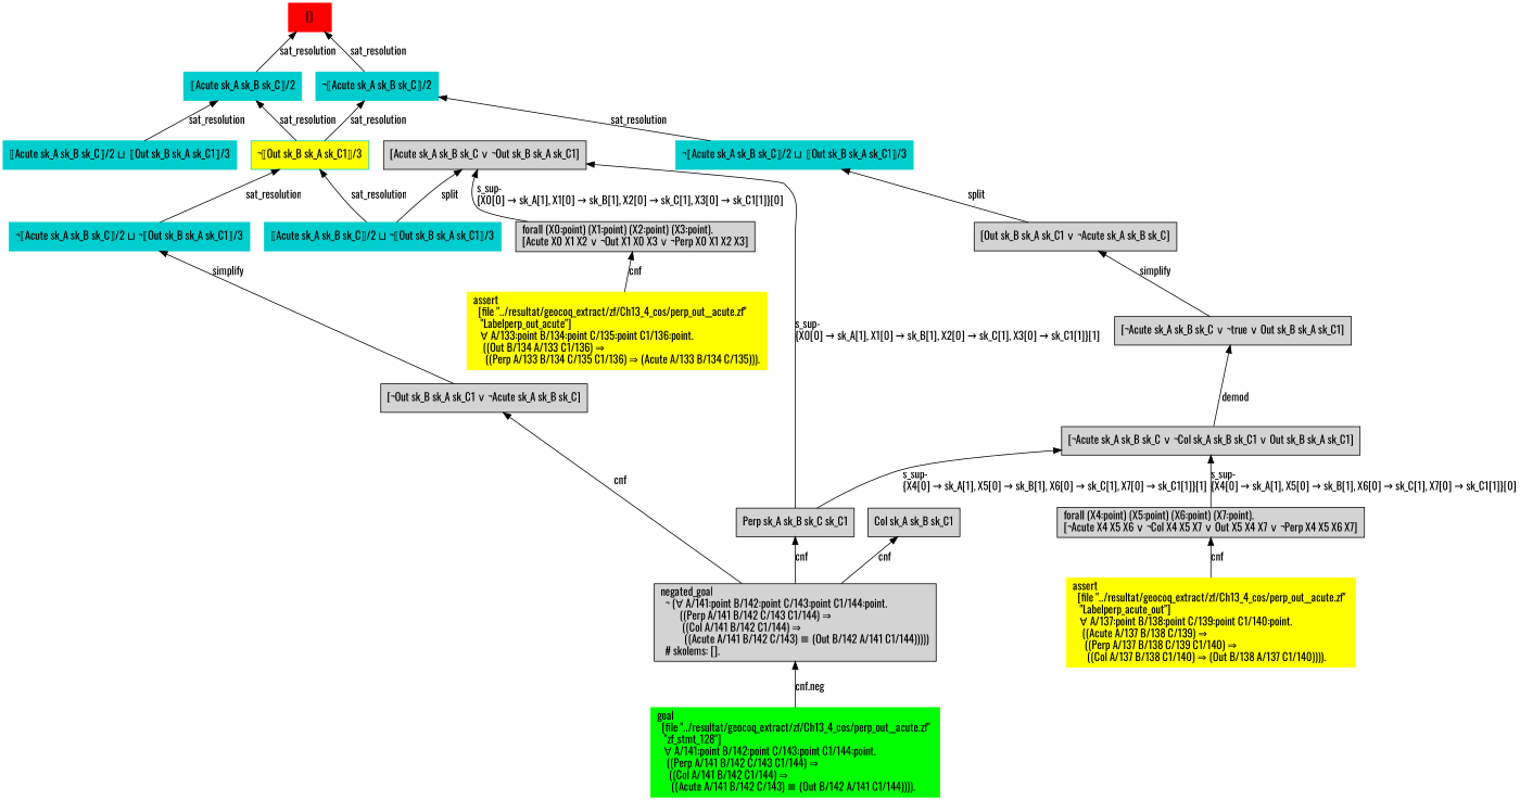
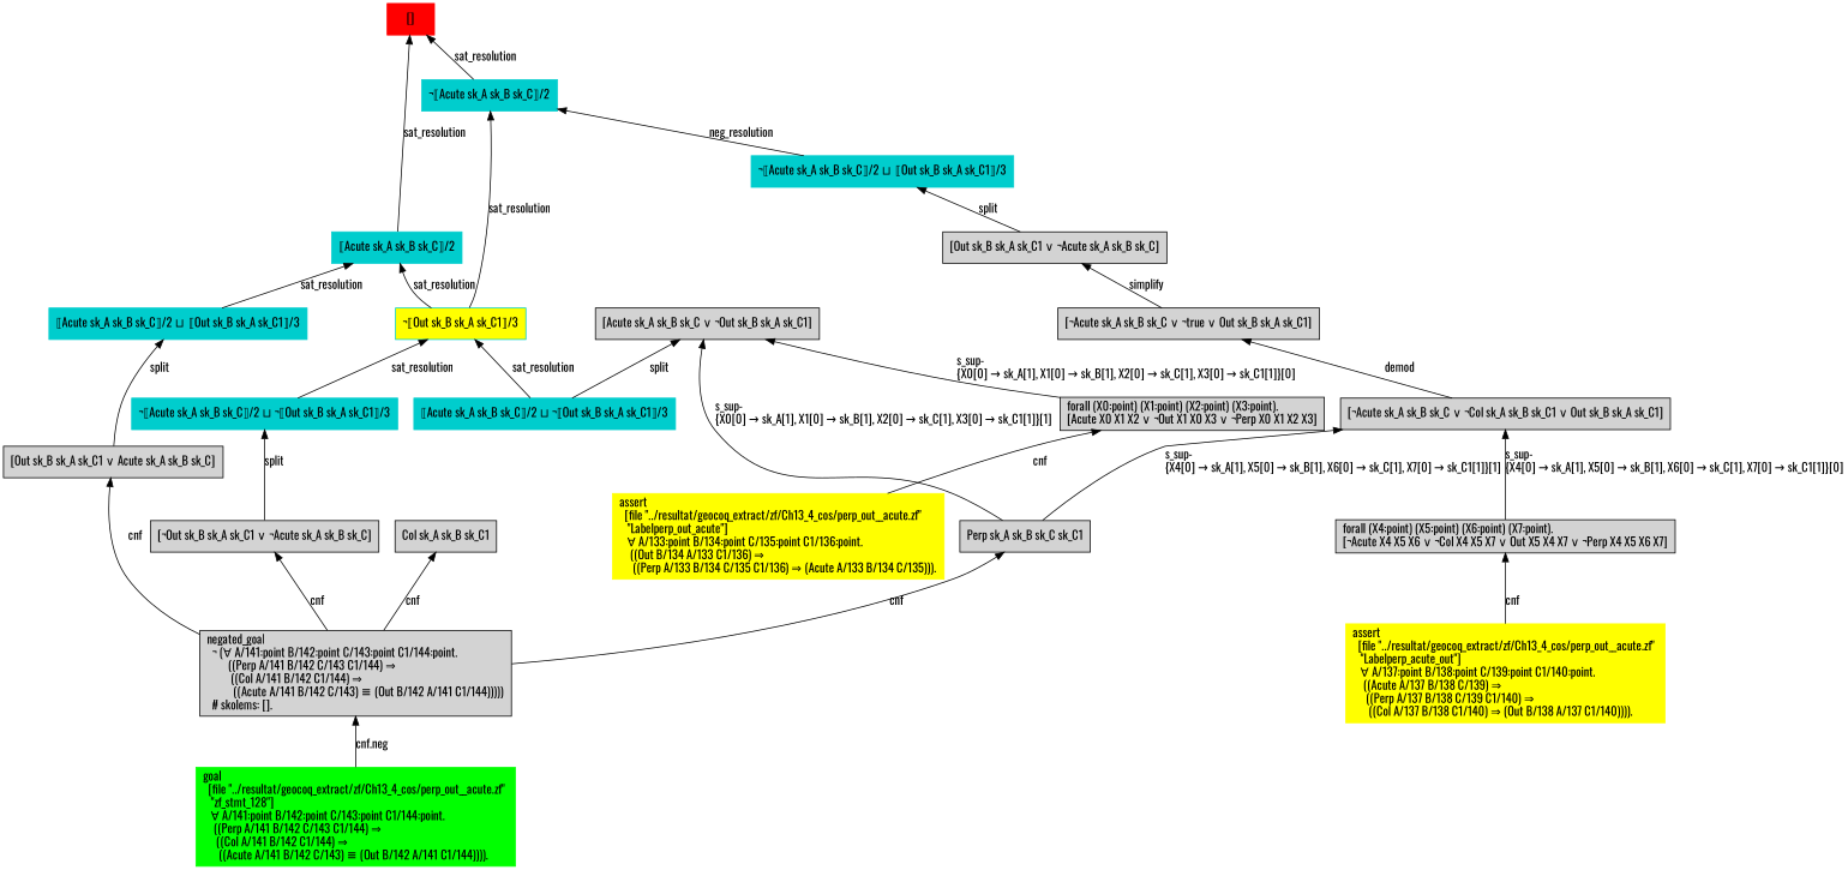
  digraph {
    fontname=Oswald
    node [fontname=Oswald shape=box style=filled]
    edge [dir=back fontname=Oswald]
    n1 [color=red label="[]"]
    n2 [color=cyan3 label="⟦Acute sk_A sk_B sk_C⟧/2\l"]
    n3 [color=cyan3 label="¬⟦Acute sk_A sk_B sk_C⟧/2\l"]
    n4 [color=cyan3 fillcolor=yellow label="¬⟦Out sk_B sk_A sk_C1⟧/3\l"]
    n5 [color=cyan3 label="⟦Acute sk_A sk_B sk_C⟧/2 ⊔ ⟦Out sk_B sk_A sk_C1⟧/3\l"]
    n6 [color=cyan3 label="¬⟦Acute sk_A sk_B sk_C⟧/2 ⊔ ⟦Out sk_B sk_A sk_C1⟧/3\l"]
    n7 [color=cyan3 label="¬⟦Acute sk_A sk_B sk_C⟧/2 ⊔ ¬⟦Out sk_B sk_A sk_C1⟧/3\l"]
    n8 [color=cyan3 label="⟦Acute sk_A sk_B sk_C⟧/2 ⊔ ¬⟦Out sk_B sk_A sk_C1⟧/3\l"]
+   n9 [label="[Out sk_B sk_A sk_C1 ∨ Acute sk_A sk_B sk_C]\l"]
    n10 [label="[¬Out sk_B sk_A sk_C1 ∨ ¬Acute sk_A sk_B sk_C]\l"]
    n11 [label="negated_goal\l  ¬ (∀ A/141:point B/142:point C/143:point C1/144:point.\l        ((Perp A/141 B/142 C/143 C1/144) ⇒\l         ((Col A/141 B/142 C1/144) ⇒\l          ((Acute A/141 B/142 C/143) ≡ (Out B/142 A/141 C1/144)))))\l  # skolems: [].\l"]
    n12 [color=green label="goal\l  [file \"../resultat/geocoq_extract/zf/Ch13_4_cos/perp_out__acute.zf\" \l   \"zf_stmt_128\"]\l  ∀ A/141:point B/142:point C/143:point C1/144:point.\l    ((Perp A/141 B/142 C/143 C1/144) ⇒\l     ((Col A/141 B/142 C1/144) ⇒\l      ((Acute A/141 B/142 C/143) ≡ (Out B/142 A/141 C1/144)))).\l"]
    n13 [label="[Acute sk_A sk_B sk_C ∨ ¬Out sk_B sk_A sk_C1]\l"]
    n14 [label="forall (X0:point) (X1:point) (X2:point) (X3:point).\l[Acute X0 X1 X2 ∨ ¬Out X1 X0 X3 ∨ ¬Perp X0 X1 X2 X3]\l"]
    n15 [label="Perp sk_A sk_B sk_C sk_C1\l"]
    n16 [color=yellow label="assert\l  [file \"../resultat/geocoq_extract/zf/Ch13_4_cos/perp_out__acute.zf\" \l   \"Labelperp_out_acute\"]\l  ∀ A/133:point B/134:point C/135:point C1/136:point.\l    ((Out B/134 A/133 C1/136) ⇒\l     ((Perp A/133 B/134 C/135 C1/136) ⇒ (Acute A/133 B/134 C/135))).\l"]
    n17 [label="[Out sk_B sk_A sk_C1 ∨ ¬Acute sk_A sk_B sk_C]\l"]
    n18 [label="[¬Acute sk_A sk_B sk_C ∨ ¬true ∨ Out sk_B sk_A sk_C1]\l"]
    n19 [label="[¬Acute sk_A sk_B sk_C ∨ ¬Col sk_A sk_B sk_C1 ∨ Out sk_B sk_A sk_C1]\l"]
    n20 [label="Col sk_A sk_B sk_C1\l"]
    n21 [label="forall (X4:point) (X5:point) (X6:point) (X7:point).\l[¬Acute X4 X5 X6 ∨ ¬Col X4 X5 X7 ∨ Out X5 X4 X7 ∨ ¬Perp X4 X5 X6 X7]\l"]
    n22 [color=yellow label="assert\l  [file \"../resultat/geocoq_extract/zf/Ch13_4_cos/perp_out__acute.zf\" \l   \"Labelperp_acute_out\"]\l  ∀ A/137:point B/138:point C/139:point C1/140:point.\l    ((Acute A/137 B/138 C/139) ⇒\l     ((Perp A/137 B/138 C/139 C1/140) ⇒\l      ((Col A/137 B/138 C1/140) ⇒ (Out B/138 A/137 C1/140)))).\l"]
    n1 -> n2 [label=sat_resolution]
    n1 -> n3 [label=sat_resolution]
    n2 -> n4 [label=sat_resolution]
    n2 -> n5 [label=sat_resolution]
    n3 -> n4 [label=sat_resolution]
-   n3 -> n6 [label=sat_resolution]
+   n3 -> n6 [label=neg_resolution]
    n4 -> n7 [label=sat_resolution]
    n4 -> n8 [label=sat_resolution]
+   n5 -> n9 [label=split]
    n6 -> n17 [label=split]
-   n7 -> n10 [label=simplify]
+   n7 -> n10 [label=split]
+   n9 -> n11 [label=cnf]
    n10 -> n11 [label=cnf]
    n11 -> n12 [label="cnf.neg"]
    n13 -> n8 [label=split]
    n13 -> n14 [label="s_sup-\l\{X0[0] → sk_A[1], X1[0] → sk_B[1], X2[0] → sk_C[1], X3[0] → sk_C1[1]\}[0]\l"]
    n13 -> n15 [label="s_sup-\l\{X0[0] → sk_A[1], X1[0] → sk_B[1], X2[0] → sk_C[1], X3[0] → sk_C1[1]\}[1]\l"]
    n14 -> n16 [label=cnf]
    n15 -> n11 [label=cnf]
    n17 -> n18 [label=simplify]
    n18 -> n19 [label=demod]
    n19 -> n15 [label="s_sup-\l\{X4[0] → sk_A[1], X5[0] → sk_B[1], X6[0] → sk_C[1], X7[0] → sk_C1[1]\}[1]\l"]
    n19 -> n21 [label="s_sup-\l\{X4[0] → sk_A[1], X5[0] → sk_B[1], X6[0] → sk_C[1], X7[0] → sk_C1[1]\}[0]\l"]
    n20 -> n11 [label=cnf]
    n21 -> n22 [label=cnf]
  }
